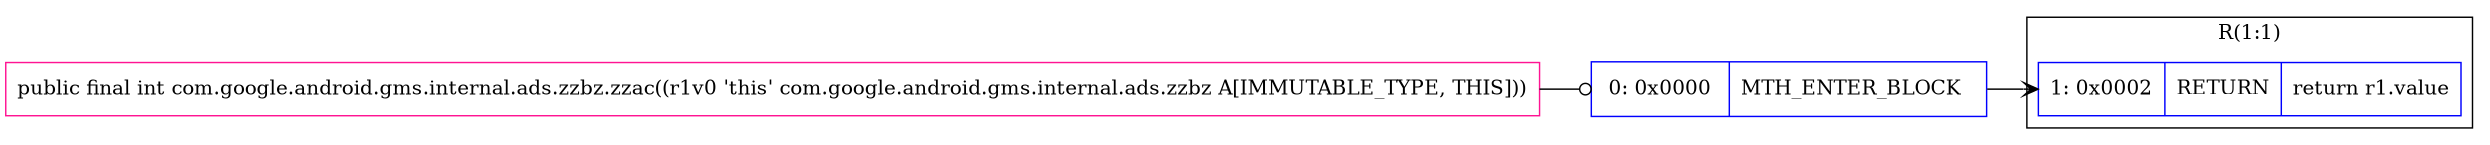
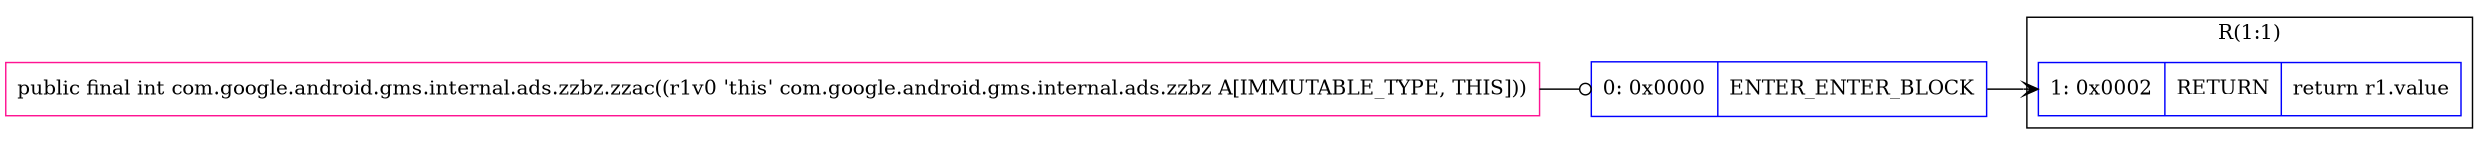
  digraph {
    rankdir=LR
    node [color=blue shape=record]
    n1 [label="{1\:\ 0x0002|RETURN\l|return r1.value\l}"]
-   n2 [label="{0\:\ 0x0000|MTH_ENTER_BLOCK\l}"]
+   n2 [label="{0\:\ 0x0000|ENTER_ENTER_BLOCK\l}"]
    n3 [label="{public final int com.google.android.gms.internal.ads.zzbz.zzac((r1v0 'this' com.google.android.gms.internal.ads.zzbz A[IMMUTABLE_TYPE, THIS])) }" color=deeppink]
    subgraph cluster_1 {
      label="R(1:1)"
      n1
    }
    n2 -> n1 [arrowhead=vee]
    n3 -> n2 [arrowhead=odot]
  }
